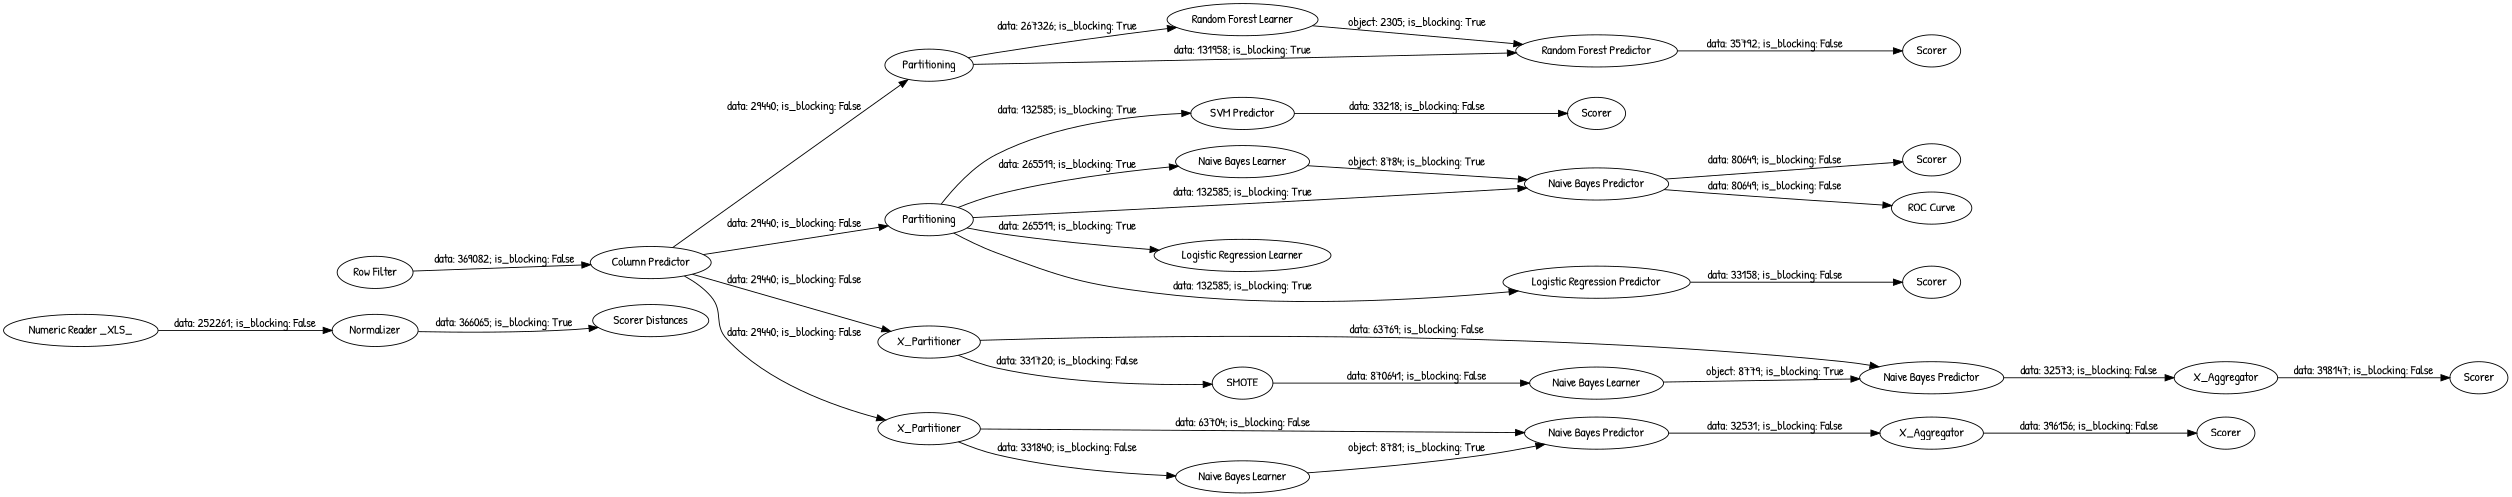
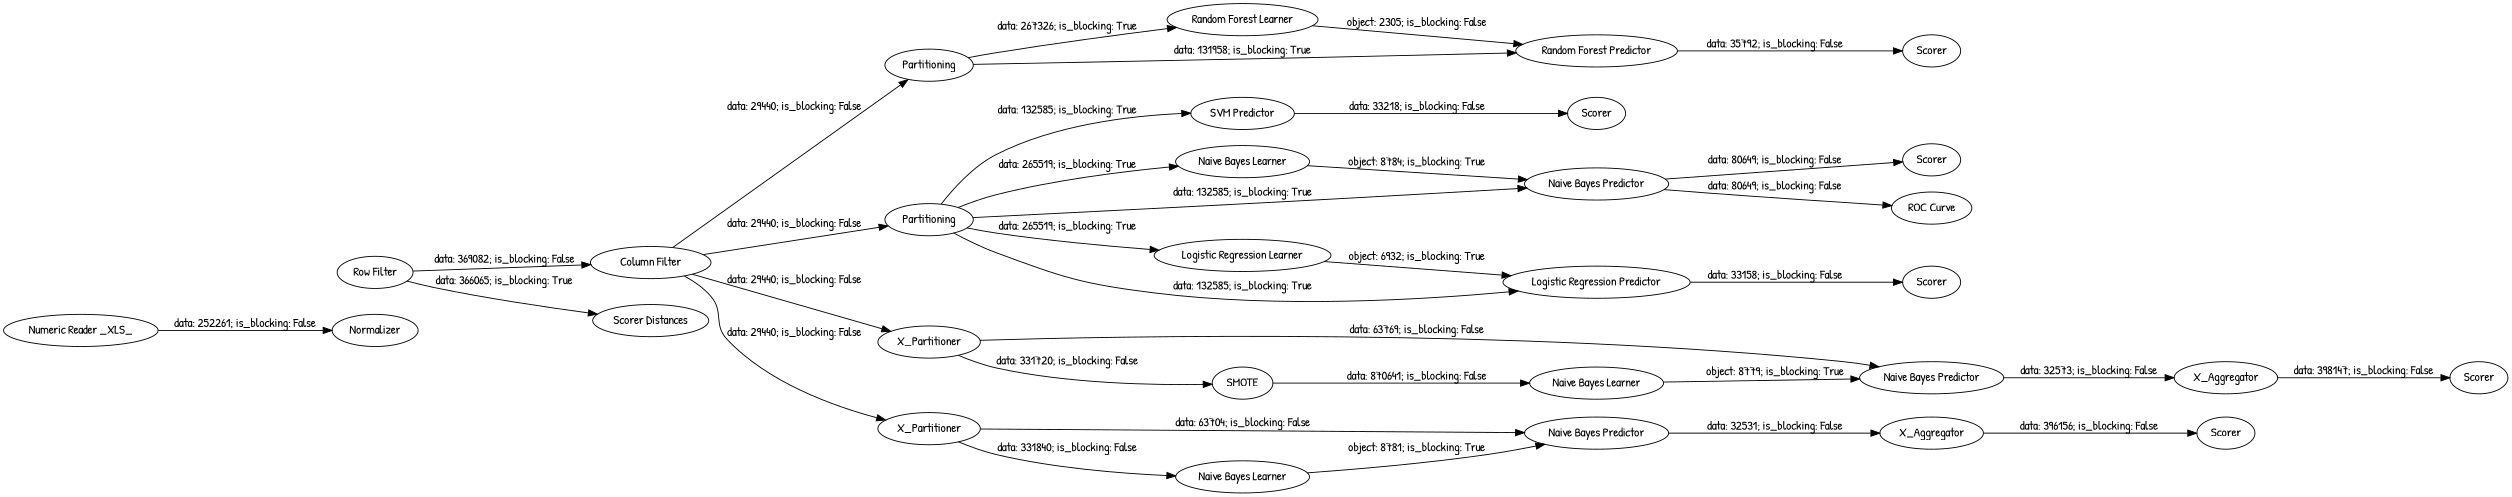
  digraph {
    fontname="Patrick Hand"
    rankdir=LR
    node [fontname="Patrick Hand"]
    edge [fontname="Patrick Hand"]
    n1 [label="Naive Bayes Predictor"]
    n2 [label=X_Aggregator]
    n3 [label=Scorer]
    n4 [label=Scorer]
    n5 [label="Naive Bayes Learner"]
    n6 [label=Partitioning]
    n7 [label="Random Forest Learner"]
    n8 [label="Random Forest Predictor"]
    n9 [label=Scorer]
    n10 [label=Scorer]
    n11 [label="Naive Bayes Learner"]
    n12 [label="Naive Bayes Predictor"]
    n13 [label=X_Aggregator]
    n14 [label="Row Filter"]
-   n15 [label="Column Predictor"]
+   n15 [label="Column Filter"]
    n16 [label=Partitioning]
    n17 [label=X_Partitioner]
    n18 [label=X_Partitioner]
    n19 [label="Naive Bayes Predictor"]
    n20 [label="Logistic Regression Learner"]
    n21 [label="Naive Bayes Learner"]
    n22 [label="Logistic Regression Predictor"]
    n23 [label="SVM Predictor"]
    n24 [label=SMOTE]
    n25 [label="ROC Curve"]
    n26 [label=Scorer]
    n27 [label="Numeric Reader _XLS_"]
    n28 [label=Normalizer]
    n29 [label="Scorer Distances"]
    n30 [label=Scorer]
    n1 -> n2 [label="data: 32531; is_blocking: False"]
    n2 -> n3 [label="data: 396156; is_blocking: False"]
    n5 -> n1 [label="object: 8781; is_blocking: True"]
    n6 -> n7 [label="data: 267326; is_blocking: True"]
    n6 -> n8 [label="data: 131958; is_blocking: True"]
-   n7 -> n8 [label="object: 2305; is_blocking: True"]
+   n7 -> n8 [label="object: 2305; is_blocking: False"]
    n8 -> n9 [label="data: 35792; is_blocking: False"]
    n11 -> n12 [label="object: 8779; is_blocking: True"]
    n12 -> n13 [label="data: 32573; is_blocking: False"]
    n13 -> n30 [label="data: 398147; is_blocking: False"]
    n14 -> n15 [label="data: 369082; is_blocking: False"]
    n15 -> n6 [label="data: 29440; is_blocking: False"]
    n15 -> n16 [label="data: 29440; is_blocking: False"]
    n15 -> n17 [label="data: 29440; is_blocking: False"]
    n15 -> n18 [label="data: 29440; is_blocking: False"]
    n16 -> n19 [label="data: 132585; is_blocking: True"]
    n16 -> n20 [label="data: 265519; is_blocking: True"]
    n16 -> n21 [label="data: 265519; is_blocking: True"]
    n16 -> n22 [label="data: 132585; is_blocking: True"]
    n16 -> n23 [label="data: 132585; is_blocking: True"]
    n17 -> n12 [label="data: 63769; is_blocking: False"]
    n17 -> n24 [label="data: 331720; is_blocking: False"]
    n18 -> n1 [label="data: 63704; is_blocking: False"]
    n18 -> n5 [label="data: 331840; is_blocking: False"]
    n19 -> n25 [label="data: 80649; is_blocking: False"]
    n19 -> n26 [label="data: 80649; is_blocking: False"]
+   n20 -> n22 [label="object: 6932; is_blocking: True"]
    n21 -> n19 [label="object: 8784; is_blocking: True"]
    n22 -> n10 [label="data: 33158; is_blocking: False"]
    n23 -> n4 [label="data: 33218; is_blocking: False"]
    n24 -> n11 [label="data: 870641; is_blocking: False"]
    n27 -> n28 [label="data: 252261; is_blocking: False"]
-   n28 -> n29 [label="data: 366065; is_blocking: True"]
+   n14 -> n29 [label="data: 366065; is_blocking: True"]
  }
